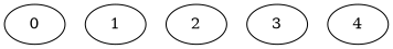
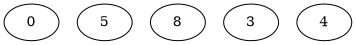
  digraph {
    0 [Weight=20]
-   1 [Weight=30]
-   2 [Weight=32]
+   1 [Weight=30 label=5]
+   2 [Weight=32 label=8]
    3 [Weight=46]
    4 [Weight=26]
  }
